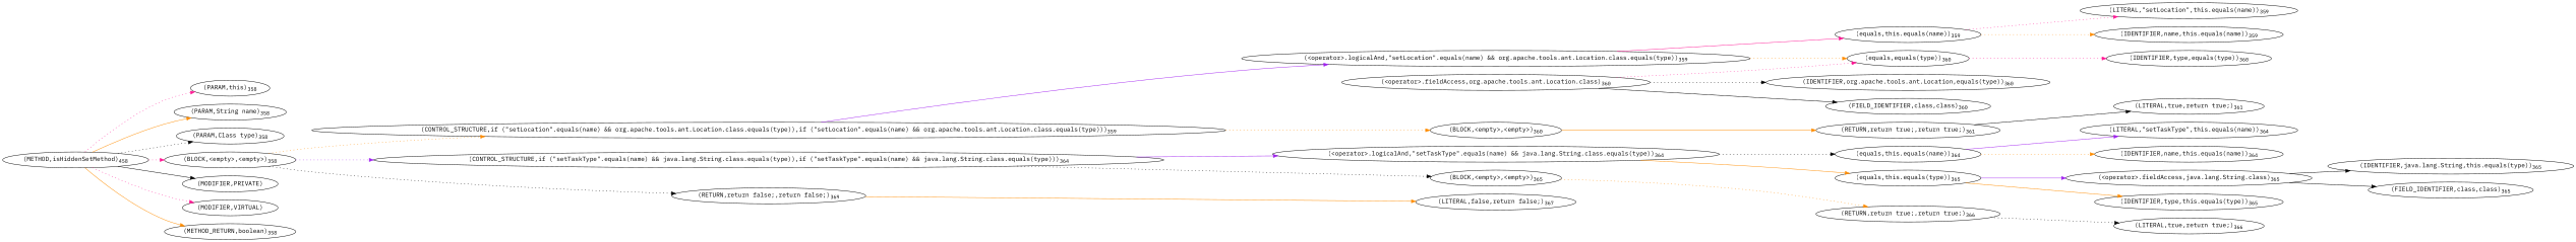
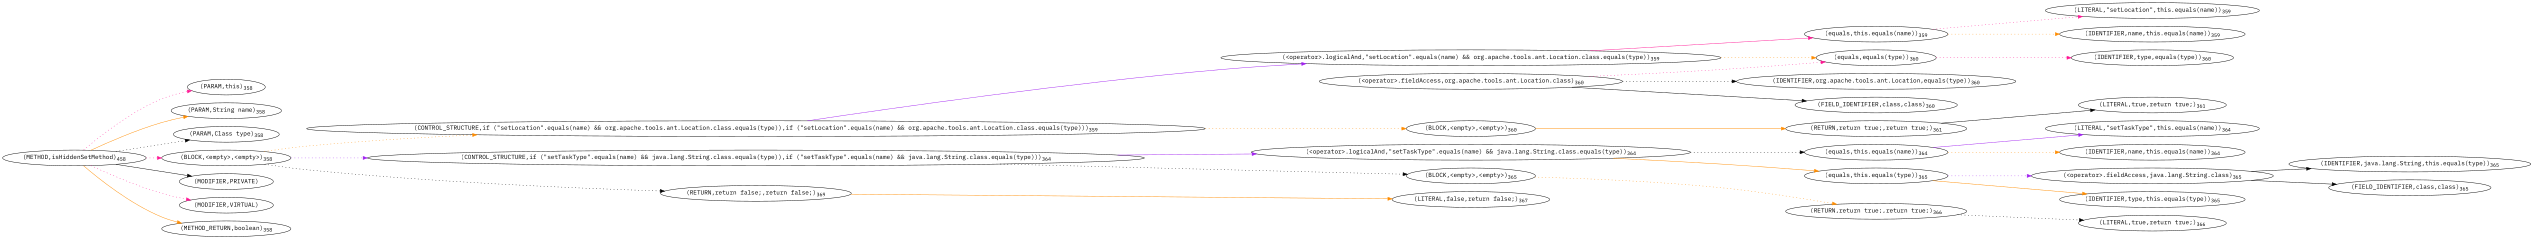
  digraph {
    fontname="IBM Plex Mono"
    rankdir=LR
    node [fontname="IBM Plex Mono"]
    edge [color=darkorange fontname="IBM Plex Mono" style=dotted]
    n1 [label=<(METHOD,isHiddenSetMethod)<SUB>458</SUB>>]
    n2 [label=<(PARAM,this)<SUB>358</SUB>>]
    n3 [label=<(PARAM,String name)<SUB>358</SUB>>]
    n4 [label=<(PARAM,Class type)<SUB>358</SUB>>]
    n5 [label=<(BLOCK,&lt;empty&gt;,&lt;empty&gt;)<SUB>358</SUB>>]
    n6 [label=<(MODIFIER,PRIVATE)>]
    n7 [label=<(MODIFIER,VIRTUAL)>]
    n8 [label=<(METHOD_RETURN,boolean)<SUB>358</SUB>>]
    n9 [label=<(CONTROL_STRUCTURE,if (&quot;setLocation&quot;.equals(name) &amp;&amp; org.apache.tools.ant.Location.class.equals(type)),if (&quot;setLocation&quot;.equals(name) &amp;&amp; org.apache.tools.ant.Location.class.equals(type)))<SUB>359</SUB>>]
    n10 [label=<(CONTROL_STRUCTURE,if (&quot;setTaskType&quot;.equals(name) &amp;&amp; java.lang.String.class.equals(type)),if (&quot;setTaskType&quot;.equals(name) &amp;&amp; java.lang.String.class.equals(type)))<SUB>364</SUB>>]
    n11 [label=<(RETURN,return false;,return false;)<SUB>369</SUB>>]
    n12 [label=<(&lt;operator&gt;.logicalAnd,&quot;setLocation&quot;.equals(name) &amp;&amp; org.apache.tools.ant.Location.class.equals(type))<SUB>359</SUB>>]
    n13 [label=<(BLOCK,&lt;empty&gt;,&lt;empty&gt;)<SUB>360</SUB>>]
    n14 [label=<(&lt;operator&gt;.logicalAnd,&quot;setTaskType&quot;.equals(name) &amp;&amp; java.lang.String.class.equals(type))<SUB>364</SUB>>]
    n15 [label=<(BLOCK,&lt;empty&gt;,&lt;empty&gt;)<SUB>365</SUB>>]
    n16 [label=<(LITERAL,false,return false;)<SUB>367</SUB>>]
    n17 [label=<(equals,this.equals(name))<SUB>359</SUB>>]
    n18 [label=<(equals,equals(type))<SUB>360</SUB>>]
    n19 [label=<(RETURN,return true;,return true;)<SUB>361</SUB>>]
    n20 [label=<(LITERAL,&quot;setLocation&quot;,this.equals(name))<SUB>359</SUB>>]
    n21 [label=<(IDENTIFIER,name,this.equals(name))<SUB>359</SUB>>]
    n22 [label=<(IDENTIFIER,type,equals(type))<SUB>360</SUB>>]
    n23 [label=<(&lt;operator&gt;.fieldAccess,org.apache.tools.ant.Location.class)<SUB>360</SUB>>]
    n24 [label=<(IDENTIFIER,org.apache.tools.ant.Location,equals(type))<SUB>360</SUB>>]
    n25 [label=<(FIELD_IDENTIFIER,class,class)<SUB>360</SUB>>]
    n26 [label=<(LITERAL,true,return true;)<SUB>361</SUB>>]
    n27 [label=<(equals,this.equals(name))<SUB>364</SUB>>]
    n28 [label=<(equals,this.equals(type))<SUB>365</SUB>>]
    n29 [label=<(RETURN,return true;,return true;)<SUB>366</SUB>>]
    n30 [label=<(LITERAL,&quot;setTaskType&quot;,this.equals(name))<SUB>364</SUB>>]
    n31 [label=<(IDENTIFIER,name,this.equals(name))<SUB>364</SUB>>]
    n32 [label=<(&lt;operator&gt;.fieldAccess,java.lang.String.class)<SUB>365</SUB>>]
    n33 [label=<(IDENTIFIER,type,this.equals(type))<SUB>365</SUB>>]
    n34 [label=<(IDENTIFIER,java.lang.String,this.equals(type))<SUB>365</SUB>>]
    n35 [label=<(FIELD_IDENTIFIER,class,class)<SUB>365</SUB>>]
    n36 [label=<(LITERAL,true,return true;)<SUB>366</SUB>>]
    n1 -> n2 [color=deeppink]
    n1 -> n3 [style=solid]
    n1 -> n4 [color=black]
    n1 -> n5 [color=deeppink]
    n1 -> n6 [color=black style=solid]
    n1 -> n7 [color=deeppink]
    n1 -> n8 [style=solid]
    n5 -> n9
    n5 -> n10 [color=purple]
    n5 -> n11 [color=black]
    n9 -> n12 [color=purple style=solid]
    n9 -> n13
    n10 -> n14 [color=purple style=solid]
    n10 -> n15 [color=black]
    n11 -> n16 [style=solid]
    n12 -> n17 [color=deeppink style=solid]
    n12 -> n18
    n13 -> n19 [style=solid]
    n14 -> n27 [color=black]
    n14 -> n28 [style=solid]
    n15 -> n29
    n17 -> n20 [color=deeppink]
    n17 -> n21
    n18 -> n22 [color=deeppink]
    n19 -> n26 [color=black style=solid]
    n23 -> n18 [color=deeppink]
    n23 -> n24 [color=black]
    n23 -> n25 [color=black style=solid]
    n27 -> n30 [color=purple style=solid]
    n27 -> n31
-   n28 -> n32 [color=purple style=solid]
+   n28 -> n32 [color=purple]
    n28 -> n33 [style=solid]
    n29 -> n36 [color=black]
    n32 -> n34 [color=black style=solid]
    n32 -> n35 [color=black style=solid]
  }
